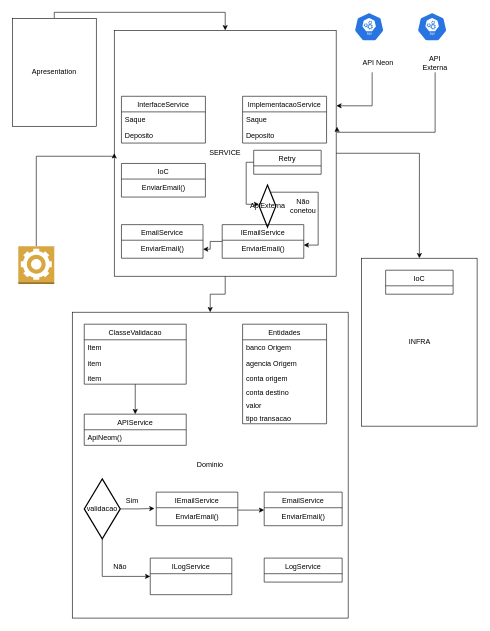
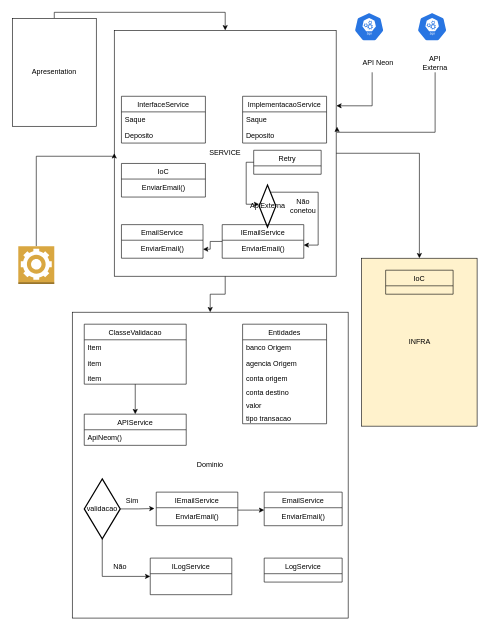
  <mxCell id="0" />
  <mxCell id="1" parent="0" />
- <mxCell id="2" value="INFRA" style="rounded=0;whiteSpace=wrap;html=1;" vertex="1" parent="1"><mxGeometry x="602.5" y="430" width="192.5" height="280" as="geometry" /></mxCell>
+ <mxCell id="2" value="INFRA" style="rounded=0;whiteSpace=wrap;html=1;fillColor=#fff2cc;" vertex="1" parent="1"><mxGeometry x="602.5" y="430" width="192.5" height="280" as="geometry" /></mxCell>
  <mxCell id="3" style="edgeStyle=orthogonalEdgeStyle;rounded=0;orthogonalLoop=1;jettySize=auto;html=1;entryX=0.5;entryY=0;entryDx=0;entryDy=0;" edge="1" parent="1" source="5" target="14"><mxGeometry relative="1" as="geometry" /></mxCell>
  <mxCell id="4" style="edgeStyle=orthogonalEdgeStyle;rounded=0;orthogonalLoop=1;jettySize=auto;html=1;entryX=0.5;entryY=0;entryDx=0;entryDy=0;" edge="1" parent="1" source="5" target="2"><mxGeometry relative="1" as="geometry"><mxPoint x="720" y="358" as="targetPoint" /></mxGeometry></mxCell>
  <mxCell id="5" value="SERVICE&lt;br&gt;" style="rounded=0;whiteSpace=wrap;html=1;" vertex="1" parent="1"><mxGeometry x="190" y="50" width="370" height="410" as="geometry" /></mxCell>
  <mxCell id="6" style="edgeStyle=orthogonalEdgeStyle;rounded=0;orthogonalLoop=1;jettySize=auto;html=1;entryX=0;entryY=0.5;entryDx=0;entryDy=0;exitX=0.5;exitY=0;exitDx=0;exitDy=0;exitPerimeter=0;" edge="1" parent="1" source="7" target="5"><mxGeometry relative="1" as="geometry"><mxPoint x="180" y="240" as="targetPoint" /><Array as="points"><mxPoint x="60" y="260" /><mxPoint x="190" y="260" /></Array></mxGeometry></mxCell>
  <mxCell id="7" value="" style="outlineConnect=0;dashed=0;verticalLabelPosition=bottom;verticalAlign=top;align=center;html=1;shape=mxgraph.aws3.worker;fillColor=#D9A741;gradientColor=none;" vertex="1" parent="1"><mxGeometry x="30" y="410" width="60" height="63" as="geometry" /></mxCell>
  <mxCell id="8" value="ImplementacaoService" style="swimlane;fontStyle=0;childLayout=stackLayout;horizontal=1;startSize=26;fillColor=none;horizontalStack=0;resizeParent=1;resizeParentMax=0;resizeLast=0;collapsible=1;marginBottom=0;" vertex="1" parent="1"><mxGeometry x="404" y="160" width="140" height="78" as="geometry" /></mxCell>
  <mxCell id="9" value="Saque" style="text;strokeColor=none;fillColor=none;align=left;verticalAlign=top;spacingLeft=4;spacingRight=4;overflow=hidden;rotatable=0;points=[[0,0.5],[1,0.5]];portConstraint=eastwest;" vertex="1" parent="8"><mxGeometry y="26" width="140" height="26" as="geometry" /></mxCell>
  <mxCell id="10" value="Deposito" style="text;strokeColor=none;fillColor=none;align=left;verticalAlign=top;spacingLeft=4;spacingRight=4;overflow=hidden;rotatable=0;points=[[0,0.5],[1,0.5]];portConstraint=eastwest;" vertex="1" parent="8"><mxGeometry y="52" width="140" height="26" as="geometry" /></mxCell>
  <mxCell id="11" value="InterfaceService" style="swimlane;fontStyle=0;childLayout=stackLayout;horizontal=1;startSize=26;fillColor=none;horizontalStack=0;resizeParent=1;resizeParentMax=0;resizeLast=0;collapsible=1;marginBottom=0;" vertex="1" parent="1"><mxGeometry x="202" y="160" width="140" height="78" as="geometry" /></mxCell>
  <mxCell id="12" value="Saque" style="text;strokeColor=none;fillColor=none;align=left;verticalAlign=top;spacingLeft=4;spacingRight=4;overflow=hidden;rotatable=0;points=[[0,0.5],[1,0.5]];portConstraint=eastwest;" vertex="1" parent="11"><mxGeometry y="26" width="140" height="26" as="geometry" /></mxCell>
  <mxCell id="13" value="Deposito" style="text;strokeColor=none;fillColor=none;align=left;verticalAlign=top;spacingLeft=4;spacingRight=4;overflow=hidden;rotatable=0;points=[[0,0.5],[1,0.5]];portConstraint=eastwest;" vertex="1" parent="11"><mxGeometry y="52" width="140" height="26" as="geometry" /></mxCell>
  <mxCell id="14" value="Dominio" style="rounded=0;whiteSpace=wrap;html=1;" vertex="1" parent="1"><mxGeometry x="120" y="520" width="460" height="510" as="geometry" /></mxCell>
  <mxCell id="15" value="Entidades" style="swimlane;fontStyle=0;childLayout=stackLayout;horizontal=1;startSize=26;fillColor=none;horizontalStack=0;resizeParent=1;resizeParentMax=0;resizeLast=0;collapsible=1;marginBottom=0;" vertex="1" parent="1"><mxGeometry x="404" y="540" width="140" height="166" as="geometry" /></mxCell>
  <mxCell id="16" value="banco Origem" style="text;strokeColor=none;fillColor=none;align=left;verticalAlign=top;spacingLeft=4;spacingRight=4;overflow=hidden;rotatable=0;points=[[0,0.5],[1,0.5]];portConstraint=eastwest;" vertex="1" parent="15"><mxGeometry y="26" width="140" height="26" as="geometry" /></mxCell>
  <mxCell id="17" value="agencia Origem" style="text;strokeColor=none;fillColor=none;align=left;verticalAlign=top;spacingLeft=4;spacingRight=4;overflow=hidden;rotatable=0;points=[[0,0.5],[1,0.5]];portConstraint=eastwest;" vertex="1" parent="15"><mxGeometry y="52" width="140" height="26" as="geometry" /></mxCell>
  <mxCell id="18" value="conta origem&#10;" style="text;strokeColor=none;fillColor=none;align=left;verticalAlign=top;spacingLeft=4;spacingRight=4;overflow=hidden;rotatable=0;points=[[0,0.5],[1,0.5]];portConstraint=eastwest;" vertex="1" parent="15"><mxGeometry y="78" width="140" height="22" as="geometry" /></mxCell>
  <mxCell id="19" value="conta destino" style="text;strokeColor=none;fillColor=none;align=left;verticalAlign=top;spacingLeft=4;spacingRight=4;overflow=hidden;rotatable=0;points=[[0,0.5],[1,0.5]];portConstraint=eastwest;" vertex="1" parent="15"><mxGeometry y="100" width="140" height="22" as="geometry" /></mxCell>
  <mxCell id="20" value="valor" style="text;strokeColor=none;fillColor=none;align=left;verticalAlign=top;spacingLeft=4;spacingRight=4;overflow=hidden;rotatable=0;points=[[0,0.5],[1,0.5]];portConstraint=eastwest;" vertex="1" parent="15"><mxGeometry y="122" width="140" height="22" as="geometry" /></mxCell>
  <mxCell id="21" value="tipo transacao" style="text;strokeColor=none;fillColor=none;align=left;verticalAlign=top;spacingLeft=4;spacingRight=4;overflow=hidden;rotatable=0;points=[[0,0.5],[1,0.5]];portConstraint=eastwest;" vertex="1" parent="15"><mxGeometry y="144" width="140" height="22" as="geometry" /></mxCell>
  <mxCell id="22" value="IoC" style="swimlane;fontStyle=0;childLayout=stackLayout;horizontal=1;startSize=26;fillColor=none;horizontalStack=0;resizeParent=1;resizeParentMax=0;resizeLast=0;collapsible=1;marginBottom=0;" vertex="1" parent="1"><mxGeometry x="202" y="272" width="140" height="56" as="geometry" /></mxCell>
  <mxCell id="23" value="EnviarEmail()" style="text;html=1;align=center;verticalAlign=middle;resizable=0;points=[];autosize=1;strokeColor=none;fillColor=none;" vertex="1" parent="22"><mxGeometry y="26" width="140" height="30" as="geometry" /></mxCell>
  <mxCell id="24" style="edgeStyle=orthogonalEdgeStyle;rounded=0;orthogonalLoop=1;jettySize=auto;html=1;entryX=-0.022;entryY=0.041;entryDx=0;entryDy=0;entryPerimeter=0;" edge="1" parent="1" source="26" target="30"><mxGeometry relative="1" as="geometry" /></mxCell>
  <mxCell id="25" style="edgeStyle=orthogonalEdgeStyle;rounded=0;orthogonalLoop=1;jettySize=auto;html=1;entryX=0;entryY=0.5;entryDx=0;entryDy=0;" edge="1" parent="1" source="26" target="33"><mxGeometry relative="1" as="geometry"><Array as="points"><mxPoint x="170" y="961" /></Array></mxGeometry></mxCell>
  <mxCell id="26" value="validacao" style="strokeWidth=2;html=1;shape=mxgraph.flowchart.decision;whiteSpace=wrap;" vertex="1" parent="1"><mxGeometry x="140" y="798" width="60" height="100" as="geometry" /></mxCell>
  <mxCell id="27" value="EmailService" style="swimlane;fontStyle=0;childLayout=stackLayout;horizontal=1;startSize=26;fillColor=none;horizontalStack=0;resizeParent=1;resizeParentMax=0;resizeLast=0;collapsible=1;marginBottom=0;" vertex="1" parent="1"><mxGeometry x="440" y="820" width="130" height="56" as="geometry" /></mxCell>
  <mxCell id="28" value="EnviarEmail()" style="text;html=1;align=center;verticalAlign=middle;resizable=0;points=[];autosize=1;strokeColor=none;fillColor=none;" vertex="1" parent="27"><mxGeometry y="26" width="130" height="30" as="geometry" /></mxCell>
  <mxCell id="29" value="IEmailService" style="swimlane;fontStyle=0;childLayout=stackLayout;horizontal=1;startSize=26;fillColor=none;horizontalStack=0;resizeParent=1;resizeParentMax=0;resizeLast=0;collapsible=1;marginBottom=0;" vertex="1" parent="1"><mxGeometry x="260" y="820" width="136" height="56" as="geometry" /></mxCell>
  <mxCell id="30" value="EnviarEmail()" style="text;html=1;align=center;verticalAlign=middle;resizable=0;points=[];autosize=1;strokeColor=none;fillColor=none;" vertex="1" parent="29"><mxGeometry y="26" width="136" height="30" as="geometry" /></mxCell>
  <mxCell id="31" style="edgeStyle=orthogonalEdgeStyle;rounded=0;orthogonalLoop=1;jettySize=auto;html=1;" edge="1" parent="1" source="30" target="28"><mxGeometry relative="1" as="geometry"><Array as="points"><mxPoint x="420" y="850" /><mxPoint x="420" y="850" /></Array></mxGeometry></mxCell>
  <mxCell id="32" value="Sim" style="text;html=1;strokeColor=none;fillColor=none;align=center;verticalAlign=middle;whiteSpace=wrap;rounded=0;" vertex="1" parent="1"><mxGeometry x="190" y="820" width="60" height="30" as="geometry" /></mxCell>
  <mxCell id="33" value="ILogService" style="swimlane;fontStyle=0;childLayout=stackLayout;horizontal=1;startSize=26;fillColor=none;horizontalStack=0;resizeParent=1;resizeParentMax=0;resizeLast=0;collapsible=1;marginBottom=0;" vertex="1" parent="1"><mxGeometry x="250" y="930" width="136" height="61" as="geometry" /></mxCell>
  <mxCell id="34" value="LogService" style="swimlane;fontStyle=0;childLayout=stackLayout;horizontal=1;startSize=26;fillColor=none;horizontalStack=0;resizeParent=1;resizeParentMax=0;resizeLast=0;collapsible=1;marginBottom=0;" vertex="1" parent="1"><mxGeometry x="440" y="930" width="130" height="40" as="geometry" /></mxCell>
  <mxCell id="35" value="Não" style="text;html=1;strokeColor=none;fillColor=none;align=center;verticalAlign=middle;whiteSpace=wrap;rounded=0;" vertex="1" parent="1"><mxGeometry x="170" y="930" width="60" height="30" as="geometry" /></mxCell>
  <mxCell id="36" value="" style="sketch=0;html=1;dashed=0;whitespace=wrap;fillColor=#2875E2;strokeColor=#ffffff;points=[[0.005,0.63,0],[0.1,0.2,0],[0.9,0.2,0],[0.5,0,0],[0.995,0.63,0],[0.72,0.99,0],[0.5,1,0],[0.28,0.99,0]];shape=mxgraph.kubernetes.icon;prIcon=api" vertex="1" parent="1"><mxGeometry x="695" y="20" width="50" height="48" as="geometry" /></mxCell>
  <mxCell id="37" value="" style="sketch=0;html=1;dashed=0;whitespace=wrap;fillColor=#2875E2;strokeColor=#ffffff;points=[[0.005,0.63,0],[0.1,0.2,0],[0.9,0.2,0],[0.5,0,0],[0.995,0.63,0],[0.72,0.99,0],[0.5,1,0],[0.28,0.99,0]];shape=mxgraph.kubernetes.icon;prIcon=api" vertex="1" parent="1"><mxGeometry x="590" y="20" width="50" height="48" as="geometry" /></mxCell>
  <mxCell id="38" style="edgeStyle=orthogonalEdgeStyle;rounded=0;orthogonalLoop=1;jettySize=auto;html=1;entryX=1.001;entryY=0.307;entryDx=0;entryDy=0;entryPerimeter=0;" edge="1" parent="1" source="39" target="5"><mxGeometry relative="1" as="geometry"><Array as="points"><mxPoint x="620" y="176" /></Array></mxGeometry></mxCell>
  <mxCell id="39" value="API Neon" style="text;html=1;strokeColor=none;fillColor=none;align=center;verticalAlign=middle;whiteSpace=wrap;rounded=0;" vertex="1" parent="1"><mxGeometry x="600" y="90" width="60" height="30" as="geometry" /></mxCell>
  <mxCell id="40" style="edgeStyle=orthogonalEdgeStyle;rounded=0;orthogonalLoop=1;jettySize=auto;html=1;entryX=1.004;entryY=0.392;entryDx=0;entryDy=0;entryPerimeter=0;" edge="1" parent="1" source="41" target="5"><mxGeometry relative="1" as="geometry"><Array as="points"><mxPoint x="725" y="220" /><mxPoint x="562" y="220" /></Array></mxGeometry></mxCell>
  <mxCell id="41" value="API Externa" style="text;html=1;strokeColor=none;fillColor=none;align=center;verticalAlign=middle;whiteSpace=wrap;rounded=0;" vertex="1" parent="1"><mxGeometry x="695" y="90" width="60" height="30" as="geometry" /></mxCell>
  <mxCell id="42" style="edgeStyle=orthogonalEdgeStyle;rounded=0;orthogonalLoop=1;jettySize=auto;html=1;exitX=0.5;exitY=1;exitDx=0;exitDy=0;" edge="1" parent="1" source="41" target="41"><mxGeometry relative="1" as="geometry" /></mxCell>
  <mxCell id="43" style="edgeStyle=orthogonalEdgeStyle;rounded=0;orthogonalLoop=1;jettySize=auto;html=1;entryX=0.5;entryY=0;entryDx=0;entryDy=0;" edge="1" parent="1" source="44" target="5"><mxGeometry relative="1" as="geometry"><Array as="points"><mxPoint x="90" y="20" /><mxPoint x="375" y="20" /></Array></mxGeometry></mxCell>
  <mxCell id="44" value="Apresentation" style="rounded=0;whiteSpace=wrap;html=1;" vertex="1" parent="1"><mxGeometry x="20" y="30" width="140" height="180" as="geometry" /></mxCell>
  <mxCell id="45" value="IoC" style="swimlane;fontStyle=0;childLayout=stackLayout;horizontal=1;startSize=26;fillColor=none;horizontalStack=0;resizeParent=1;resizeParentMax=0;resizeLast=0;collapsible=1;marginBottom=0;" vertex="1" parent="1"><mxGeometry x="642.5" y="450" width="112.5" height="40" as="geometry" /></mxCell>
  <mxCell id="46" style="edgeStyle=orthogonalEdgeStyle;rounded=0;orthogonalLoop=1;jettySize=auto;html=1;entryX=0.999;entryY=0.271;entryDx=0;entryDy=0;entryPerimeter=0;exitX=0.686;exitY=0.17;exitDx=0;exitDy=0;exitPerimeter=0;" edge="1" parent="1" source="47" target="52"><mxGeometry relative="1" as="geometry"><Array as="points"><mxPoint x="530" y="320" /><mxPoint x="530" y="408" /></Array></mxGeometry></mxCell>
  <mxCell id="47" value="ApiExterna" style="strokeWidth=2;html=1;shape=mxgraph.flowchart.decision;whiteSpace=wrap;" vertex="1" parent="1"><mxGeometry x="431.5" y="308" width="28" height="70" as="geometry" /></mxCell>
  <mxCell id="48" value="EmailService" style="swimlane;fontStyle=0;childLayout=stackLayout;horizontal=1;startSize=26;fillColor=none;horizontalStack=0;resizeParent=1;resizeParentMax=0;resizeLast=0;collapsible=1;marginBottom=0;" vertex="1" parent="1"><mxGeometry x="202" y="374" width="136" height="56" as="geometry" /></mxCell>
  <mxCell id="49" value="EnviarEmail()" style="text;html=1;align=center;verticalAlign=middle;resizable=0;points=[];autosize=1;strokeColor=none;fillColor=none;" vertex="1" parent="48"><mxGeometry y="26" width="136" height="30" as="geometry" /></mxCell>
  <mxCell id="50" style="edgeStyle=orthogonalEdgeStyle;rounded=0;orthogonalLoop=1;jettySize=auto;html=1;" edge="1" parent="1" source="51" target="49"><mxGeometry relative="1" as="geometry" /></mxCell>
  <mxCell id="51" value="IEmailService" style="swimlane;fontStyle=0;childLayout=stackLayout;horizontal=1;startSize=26;fillColor=none;horizontalStack=0;resizeParent=1;resizeParentMax=0;resizeLast=0;collapsible=1;marginBottom=0;" vertex="1" parent="1"><mxGeometry x="370" y="374" width="136" height="56" as="geometry" /></mxCell>
  <mxCell id="52" value="EnviarEmail()" style="text;html=1;align=center;verticalAlign=middle;resizable=0;points=[];autosize=1;strokeColor=none;fillColor=none;" vertex="1" parent="51"><mxGeometry y="26" width="136" height="30" as="geometry" /></mxCell>
  <mxCell id="53" value="Não conetou" style="text;html=1;strokeColor=none;fillColor=none;align=center;verticalAlign=middle;whiteSpace=wrap;rounded=0;" vertex="1" parent="1"><mxGeometry x="475" y="328" width="60" height="30" as="geometry" /></mxCell>
  <mxCell id="54" style="edgeStyle=orthogonalEdgeStyle;rounded=0;orthogonalLoop=1;jettySize=auto;html=1;" edge="1" parent="1" source="55" target="47"><mxGeometry relative="1" as="geometry"><Array as="points"><mxPoint x="410" y="270" /><mxPoint x="410" y="340" /></Array></mxGeometry></mxCell>
  <mxCell id="55" value="Retry" style="swimlane;fontStyle=0;childLayout=stackLayout;horizontal=1;startSize=26;fillColor=none;horizontalStack=0;resizeParent=1;resizeParentMax=0;resizeLast=0;collapsible=1;marginBottom=0;" vertex="1" parent="1"><mxGeometry x="422.5" y="250" width="112.5" height="40" as="geometry" /></mxCell>
  <mxCell id="56" style="edgeStyle=orthogonalEdgeStyle;rounded=0;orthogonalLoop=1;jettySize=auto;html=1;entryX=0.5;entryY=0;entryDx=0;entryDy=0;" edge="1" parent="1" source="57" target="61"><mxGeometry relative="1" as="geometry" /></mxCell>
  <mxCell id="57" value="ClasseValidacao" style="swimlane;fontStyle=0;childLayout=stackLayout;horizontal=1;startSize=26;fillColor=none;horizontalStack=0;resizeParent=1;resizeParentMax=0;resizeLast=0;collapsible=1;marginBottom=0;" vertex="1" parent="1"><mxGeometry x="140" y="540" width="170" height="100" as="geometry" /></mxCell>
  <mxCell id="58" value="Item" style="text;strokeColor=none;fillColor=none;align=left;verticalAlign=top;spacingLeft=4;spacingRight=4;overflow=hidden;rotatable=0;points=[[0,0.5],[1,0.5]];portConstraint=eastwest;" vertex="1" parent="57"><mxGeometry y="26" width="170" height="26" as="geometry" /></mxCell>
  <mxCell id="59" value="item" style="text;strokeColor=none;fillColor=none;align=left;verticalAlign=top;spacingLeft=4;spacingRight=4;overflow=hidden;rotatable=0;points=[[0,0.5],[1,0.5]];portConstraint=eastwest;" vertex="1" parent="57"><mxGeometry y="52" width="170" height="26" as="geometry" /></mxCell>
  <mxCell id="60" value="item" style="text;strokeColor=none;fillColor=none;align=left;verticalAlign=top;spacingLeft=4;spacingRight=4;overflow=hidden;rotatable=0;points=[[0,0.5],[1,0.5]];portConstraint=eastwest;" vertex="1" parent="57"><mxGeometry y="78" width="170" height="22" as="geometry" /></mxCell>
  <mxCell id="61" value="APIService" style="swimlane;fontStyle=0;childLayout=stackLayout;horizontal=1;startSize=26;fillColor=none;horizontalStack=0;resizeParent=1;resizeParentMax=0;resizeLast=0;collapsible=1;marginBottom=0;" vertex="1" parent="1"><mxGeometry x="140" y="690" width="170" height="52" as="geometry" /></mxCell>
  <mxCell id="62" value="ApiNeom()" style="text;strokeColor=none;fillColor=none;align=left;verticalAlign=top;spacingLeft=4;spacingRight=4;overflow=hidden;rotatable=0;points=[[0,0.5],[1,0.5]];portConstraint=eastwest;" vertex="1" parent="61"><mxGeometry y="26" width="170" height="26" as="geometry" /></mxCell>
